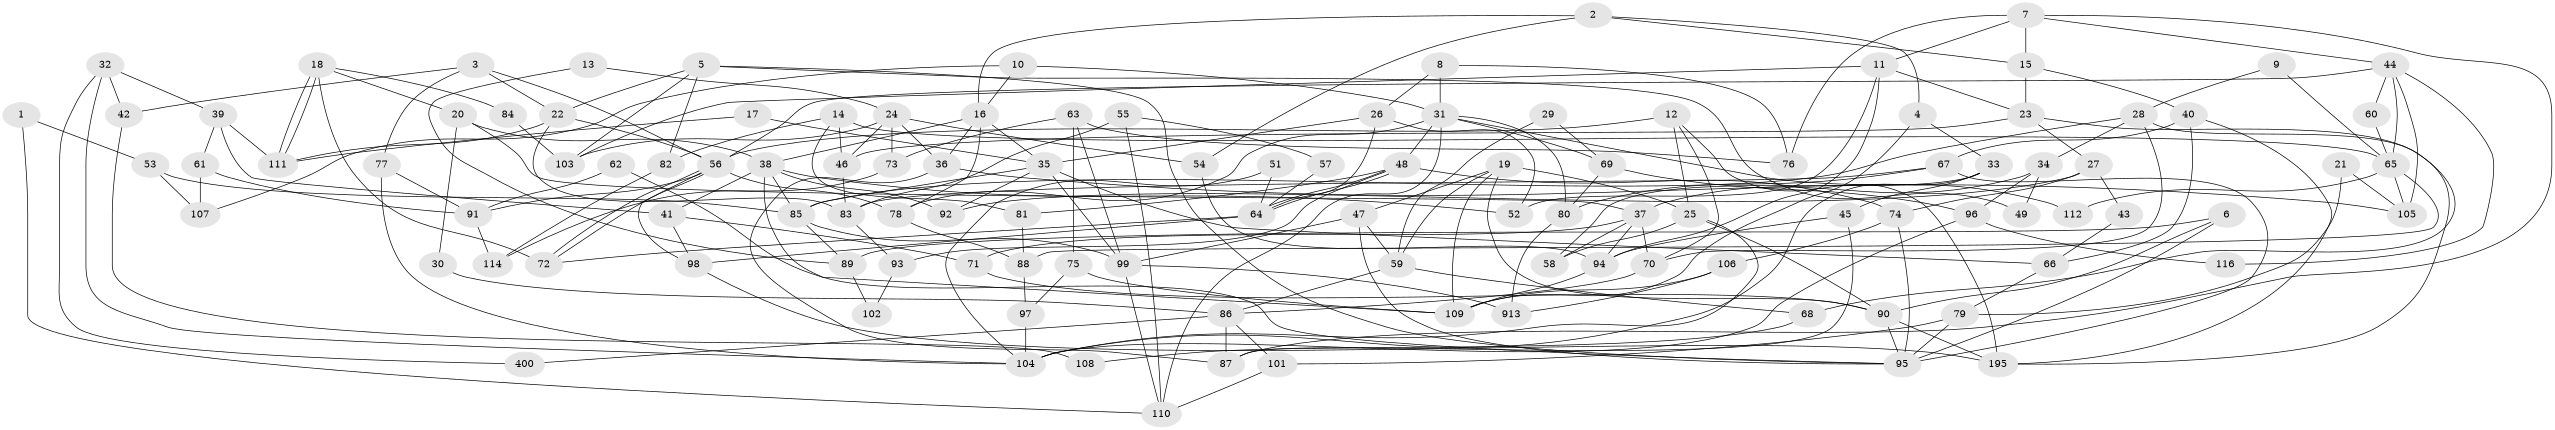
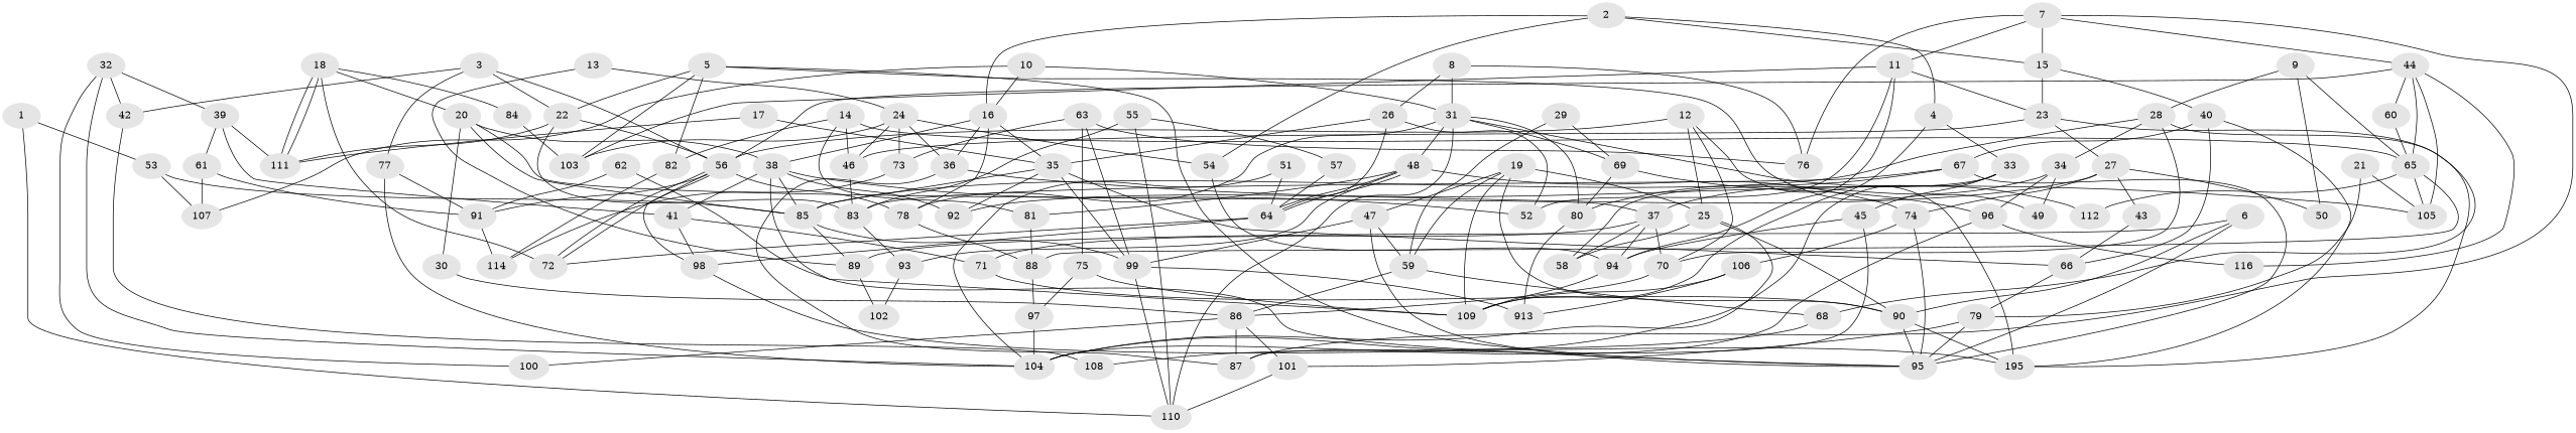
  graph {
    node [color=gray90 style=filled]
    1
    53
    110
    107
    85
    2
    4
    15
    16
    54
    33
    109
    23
    40
    35
    36
    38
    78
    94
    3
    22
    42
    56
    77
    111
    83
    108
    72
    98
    91
    104
    58
    45
    5
    49
    82
    95
    103
    114
    6
    89
    90
    102
    n44 [label=195]
    7
    11
    44
    76
    87
    52
    46
    27
    65
    105
    60
    116
    8
    26
    31
    64
    69
    48
    80
    112
    9
    28
+   50
    70
    34
    68
    88
    10
    12
    25
    86
    13
    24
    73
    14
    81
    66
    67
    92
    99
    41
    17
    18
    20
    84
    30
    37
    19
    47
    59
    71
    21
    79
    101
    93
    43
    74
    106
    96
    29
-   100 [label=400]
+   100
    n106 [label=913]
    32
    39
    61
    51
    55
    57
    62
    63
    75
    97
    1 -- 53
    1 -- 110
    53 -- 107
    53 -- 85
    85 -- 89
    85 -- 99
    2 -- 4
    2 -- 15
    2 -- 16
    2 -- 54
    4 -- 33
    4 -- 109
    15 -- 23
    15 -- 40
    16 -- 35
    16 -- 36
    16 -- 38
    16 -- 78
    54 -- 94
    33 -- 104
    33 -- 58
    33 -- 45
    23 -- n44
    23 -- 46
    23 -- 27
    40 -- n44
    40 -- 66
    40 -- 67
    35 -- 85
    35 -- 66
    35 -- 92
    35 -- 99
    36 -- 87
    36 -- 105
    38 -- 85
    38 -- 109
    38 -- 52
    38 -- 92
    38 -- 41
    78 -- 88
    94 -- 109
    3 -- 22
    3 -- 42
    3 -- 56
    3 -- 77
    22 -- 56
    22 -- 111
    22 -- 83
    42 -- 108
    56 -- 78
    56 -- 72
    56 -- 72
    56 -- 98
    56 -- 91
    77 -- 91
    77 -- 104
    83 -- 93
    98 -- n44
    91 -- 114
    45 -- 94
    45 -- 87
    5 -- 22
    5 -- 49
    5 -- 82
    5 -- 95
    5 -- 103
    82 -- 114
    6 -- 95
    6 -- 89
    6 -- 90
    89 -- 102
    90 -- 95
    90 -- n44
    7 -- 15
    7 -- 11
    7 -- 44
    7 -- 76
    7 -- 87
    11 -- 23
    11 -- 94
    11 -- 103
    11 -- 52
    44 -- 56
    44 -- 65
    44 -- 105
    44 -- 60
    44 -- 116
    46 -- 83
+   27 -- 50
    27 -- 92
    27 -- 43
    27 -- 74
    65 -- 105
    65 -- 112
    65 -- 88
    60 -- 65
    8 -- 76
    8 -- 26
    8 -- 31
    26 -- 35
    26 -- 52
    26 -- 64
    31 -- 110
    31 -- 78
    31 -- 69
    31 -- 48
    31 -- 80
    31 -- 112
    64 -- 72
    64 -- 98
    69 -- 80
    69 -- 96
    48 -- 64
    48 -- 64
    48 -- 81
    48 -- 93
    48 -- 74
    80 -- n106
    9 -- 65
    9 -- 28
+   9 -- 50
    28 -- 85
    28 -- 70
    28 -- 34
    28 -- 68
    70 -- 86
    34 -- 49
    34 -- 37
    34 -- 96
    68 -- 108
    88 -- 97
    10 -- 107
    10 -- 16
    10 -- 31
    12 -- 56
    12 -- n44
    12 -- 70
    12 -- 25
    25 -- 104
    25 -- 58
    25 -- 90
    86 -- 87
    86 -- 101
    86 -- 100
    13 -- 89
    13 -- 24
    24 -- 54
    24 -- 36
    24 -- 103
    24 -- 46
    24 -- 73
    73 -- 114
    14 -- 82
    14 -- 46
    14 -- 65
    14 -- 81
    81 -- 88
    66 -- 79
    67 -- 83
    67 -- 95
    67 -- 80
    99 -- 110
    99 -- n106
    41 -- 98
    41 -- 71
    17 -- 35
    17 -- 111
    18 -- 111
    18 -- 111
    18 -- 72
    18 -- 20
    18 -- 84
+   20 -- 85
    20 -- 38
    20 -- 30
    20 -- 37
    84 -- 103
    30 -- 86
    37 -- 94
    37 -- 58
    37 -- 70
    37 -- 71
    19 -- 109
    19 -- 90
    19 -- 25
    19 -- 47
    19 -- 59
    47 -- 95
    47 -- 99
    47 -- 59
    59 -- 68
    59 -- 86
    71 -- 90
    21 -- 105
    21 -- 79
    79 -- 95
    79 -- 101
    101 -- 110
    93 -- 102
    43 -- 66
    74 -- 95
    74 -- 106
    106 -- 109
    106 -- n106
    96 -- 104
    96 -- 116
    29 -- 69
    29 -- 59
    32 -- 42
    32 -- 104
    32 -- 100
    32 -- 39
    39 -- 111
    39 -- 41
    39 -- 61
    61 -- 107
    61 -- 91
    51 -- 104
    51 -- 64
    55 -- 110
    55 -- 83
    55 -- 57
    57 -- 64
    62 -- 91
    62 -- 95
    63 -- 76
    63 -- 73
    63 -- 99
    63 -- 75
    75 -- 109
    75 -- 97
    97 -- 104
  }
